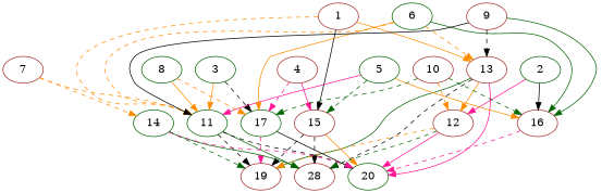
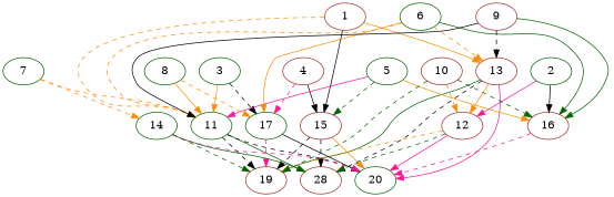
  digraph {
    node [alpha=0.13 color=brown]
    edge [color=darkorange style=dashed]
    1 [alpha=0.06 expect_size=9729024]
    11 [alpha=0.03 color=darkgreen expect_size=28737536]
    13 [expect_size=10203136]
    15 [expect_size=24825856]
    n5 [alpha=0.03 expect_size=42045440 label=28]
    19 [alpha=0.08 expect_size=25490432]
    20 [alpha=0.09 color=darkgreen expect_size=33647616]
    12 [expect_size=42708992]
    2 [alpha=0.06 color=darkgreen expect_size=26912768]
    16 [alpha=0.19 expect_size=48454656]
    3 [alpha=0.06 color=darkgreen expect_size=10545152]
    17 [alpha=0.05 color=darkgreen expect_size=33403904]
    4 [alpha=0.00 expect_size=23561216]
    5 [alpha=0.10 color=darkgreen expect_size=23920640]
    6 [alpha=0.14 color=darkgreen expect_size=15318016]
-   7 [alpha=0.04 expect_size=37063680]
+   7 [alpha=0.04 color=darkgreen expect_size=37063680]
    14 [alpha=0.10 color=darkgreen expect_size=24212480]
    8 [color=darkgreen expect_size=9114624]
    9 [alpha=0.03 expect_size=14459904]
    10 [expect_size=32100352]
    1 -> 11
    1 -> 13 [style=solid]
    1 -> 15 [color=black style=solid]
    11 -> n5 [color=darkgreen style=solid]
    11 -> 19 [color=black]
    11 -> 20 [color=black]
    13 -> n5 [color=black]
    13 -> 19 [color=darkgreen style=solid]
    13 -> 20 [color=deeppink style=solid]
    13 -> 12 [style=solid]
    15 -> n5 [color=black]
    15 -> 19 [color=black]
    15 -> 20 [style=solid]
    12 -> n5 [color=darkgreen]
    12 -> 19
    12 -> 20 [color=deeppink style=solid]
    2 -> 12 [color=deeppink style=solid]
    2 -> 16 [color=black style=solid]
    16 -> 20 [color=deeppink]
    3 -> 11 [style=solid]
    3 -> 17 [color=black]
    17 -> 19 [color=deeppink]
    17 -> 20 [color=black style=solid]
-   4 -> 15 [color=deeppink style=solid]
+   4 -> 15 [color=black style=solid]
    4 -> 17 [color=deeppink]
    5 -> 11 [color=deeppink style=solid]
    5 -> 15 [color=darkgreen]
    5 -> 16 [style=solid]
    6 -> 11
    6 -> 13
    6 -> 16 [color=darkgreen style=solid]
    6 -> 17 [style=solid]
    7 -> 11
    7 -> 14
    14 -> n5 [color=darkgreen style=solid]
    14 -> 19 [color=darkgreen]
    14 -> 20 [color=deeppink]
    8 -> 11 [style=solid]
    8 -> 17
    9 -> 11 [color=black style=solid]
    9 -> 13 [color=black]
    9 -> 16 [color=darkgreen style=solid]
    10 -> 12
    10 -> 16 [color=darkgreen]
-   10 -> 17 [color=darkgreen]
+   10 -> 19 [color=darkgreen]
  }
